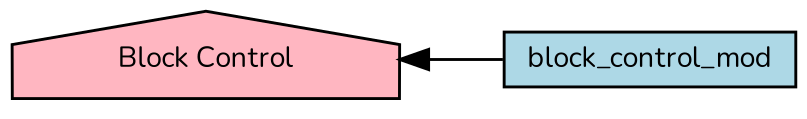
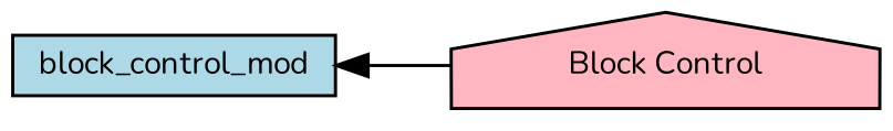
  digraph {
    rankdir=LR
    fontname=Nunito
    node [color=black fontname=Nunito fontsize=10 style=filled]
    n1 [fillcolor=lightblue height=0.2 label=block_control_mod shape=box width=0.4]
    n2 [fillcolor=lightpink fontcolor=black height=0.2 label="Block Control" shape=house width=0.4]
-   n2 -> n1 [dir=back fontname=Nunito fontsize=10 labelfontname=Helvetica labelfontsize=10 shape=plaintext style=solid]
+   n1 -> n2 [dir=back fontname=Nunito fontsize=10 labelfontname=Helvetica labelfontsize=10 shape=plaintext style=solid]
  }
